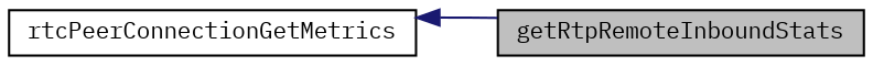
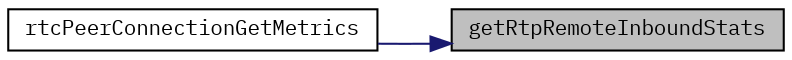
  digraph {
    rankdir=RL
    fontname="IBM Plex Mono"
    node [color=black fontname="IBM Plex Mono" fontsize=10 shape=record style=filled]
    n1 [fillcolor=grey75 fontcolor=black height=0.2 label=getRtpRemoteInboundStats width=0.4]
    n2 [fillcolor=white height=0.2 label=rtcPeerConnectionGetMetrics width=0.4]
-   n2 -> n1 [color=midnightblue dir=back fontname="IBM Plex Mono" fontsize=10 labelfontname=Helvetica labelfontsize=10 style=solid]
+   n1 -> n2 [color=midnightblue dir=back fontname="IBM Plex Mono" fontsize=10 labelfontname=Helvetica labelfontsize=10 style=solid]
  }
